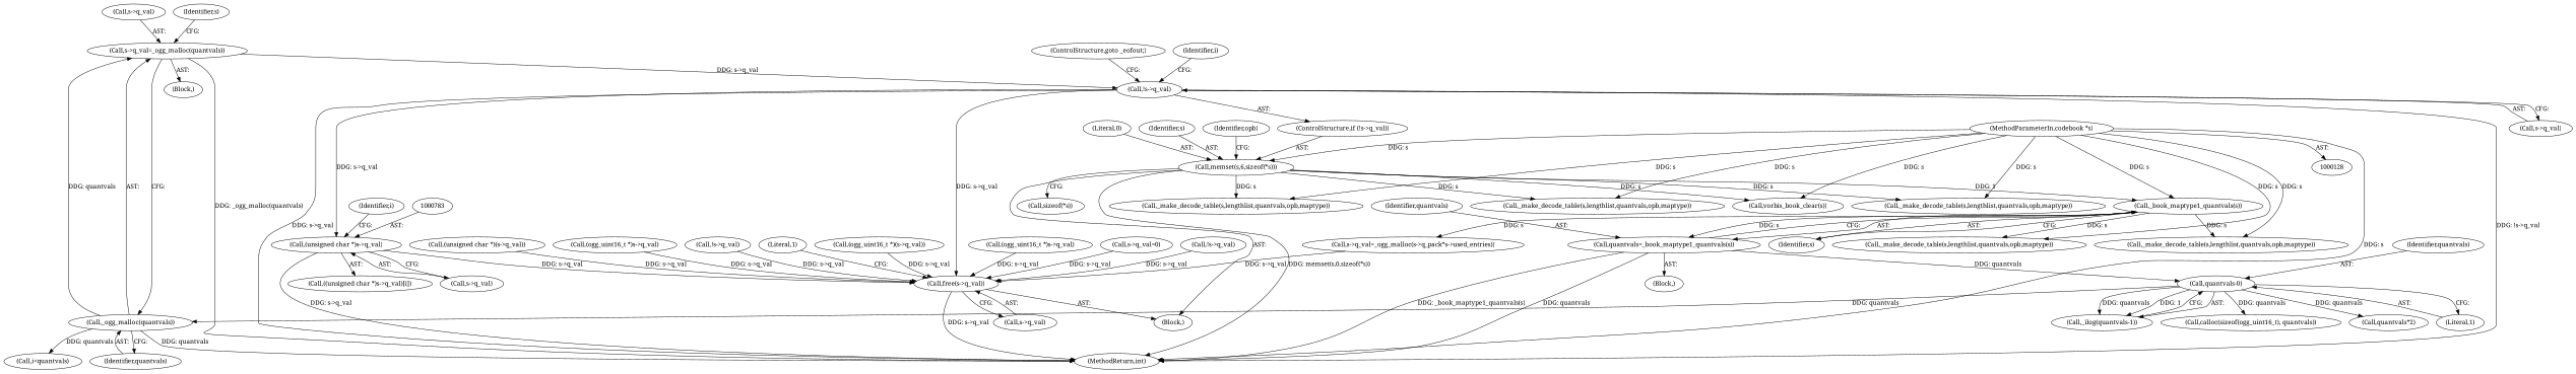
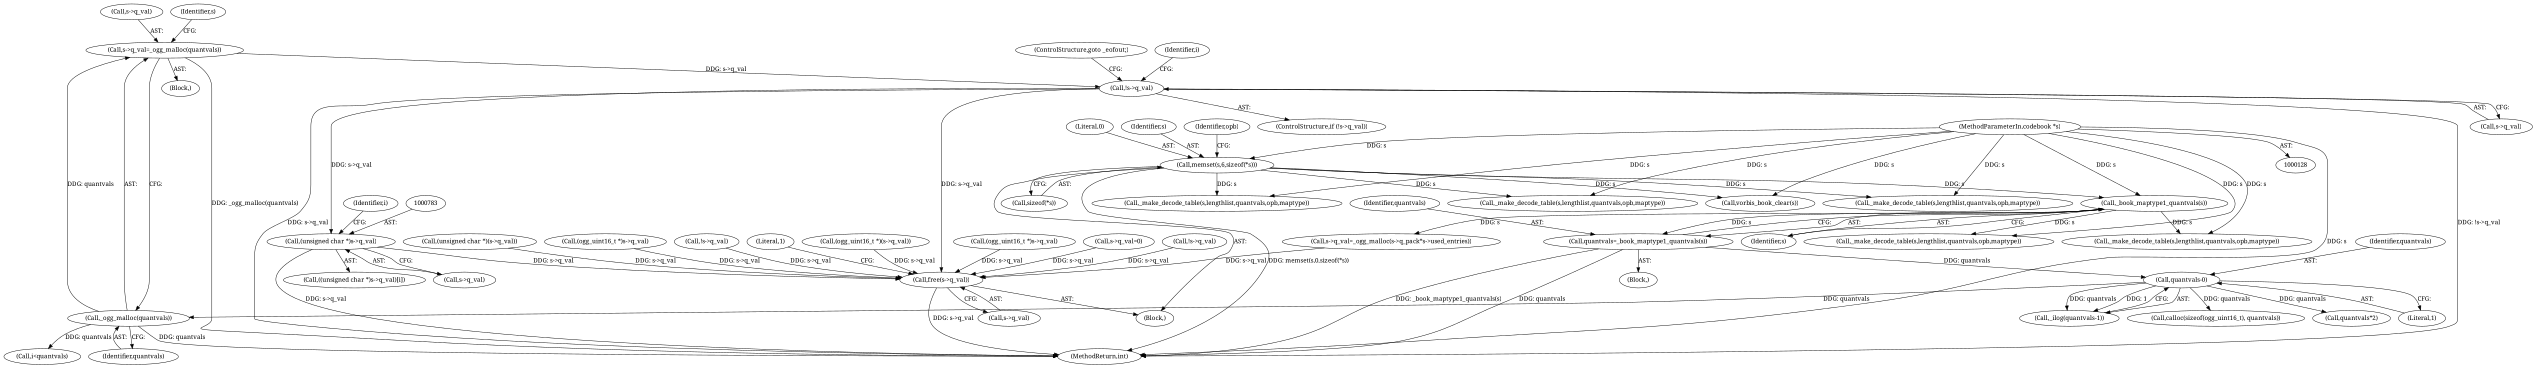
  digraph {
    fontname="Noto Serif"
    node [fontname="Noto Serif"]
    edge [fontname="Noto Serif"]
    n1 [label="(Call,s->q_val=_ogg_malloc(quantvals))"]
    n2 [label="(Call,_ogg_malloc(quantvals))"]
    n3 [label="(Call,!s->q_val)"]
    n4 [label="(MethodReturn,int)"]
    n5 [label="(Block,)"]
    n6 [label="(Call,i<quantvals)"]
    n7 [label="(Identifier,quantvals)"]
    n8 [label="(Call,(unsigned char *)s->q_val)"]
    n9 [label="(Call,free(s->q_val))"]
    n10 [label="(Call,s->q_val)"]
    n11 [label="(ControlStructure,if (!s->q_val))"]
    n12 [label="(Call,quantvals-0)"]
    n13 [label="(Call,calloc(sizeof(ogg_uint16_t), quantvals))"]
    n14 [label="(Call,quantvals*2)"]
    n15 [label="(Call,_ilog(quantvals-1))"]
    n16 [label="(Literal,1)"]
    n17 [label="(Call,quantvals=_book_maptype1_quantvals(s))"]
    n18 [label="(Call,_book_maptype1_quantvals(s))"]
    n19 [label="(Block,)"]
    n20 [label="(Call,_make_decode_table(s,lengthlist,quantvals,opb,maptype))"]
    n21 [label="(Identifier,s)"]
    n22 [label="(Call,_make_decode_table(s,lengthlist,quantvals,opb,maptype))"]
    n23 [label="(Call,s->q_val=_ogg_malloc(s->q_pack*s->used_entries))"]
    n24 [label="(Call,vorbis_book_clear(s))"]
    n25 [label="(Call,memset(s,6,sizeof(*s)))"]
    n26 [label="(Call,_make_decode_table(s,lengthlist,quantvals,opb,maptype))"]
    n27 [label="(Block,)"]
    n28 [label="(Call,_make_decode_table(s,lengthlist,quantvals,opb,maptype))"]
    n29 [label="(Call,sizeof(*s))"]
    n30 [label="(Call,_make_decode_table(s,lengthlist,quantvals,opb,maptype))"]
    n31 [label="(MethodParameterIn,codebook *s)"]
    1000128
    n33 [label="(Call,((unsigned char *)s->q_val)[i])"]
    n34 [label="(Call,s->q_val)"]
    n35 [label="(Call,s->q_val)"]
    n36 [label="(Call,(unsigned char *)(s->q_val))"]
    n37 [label="(Call,(ogg_uint16_t *)s->q_val)"]
    n38 [label="(Call,!s->q_val)"]
    n39 [label="(Identifier,quantvals)"]
    n40 [label="(Literal,0)"]
    n41 [label="(Identifier,i)"]
    n42 [label="(ControlStructure,goto _eofout;)"]
    n43 [label="(Identifier,s)"]
    n44 [label="(Literal,1)"]
    n45 [label="(Call,(ogg_uint16_t *)(s->q_val))"]
    n46 [label="(Call,s->q_val)"]
    n47 [label="(Identifier,quantvals)"]
    n48 [label="(Identifier,opb)"]
    n49 [label="(Call,(ogg_uint16_t *)s->q_val)"]
    n50 [label="(Call,s->q_val=0)"]
    n51 [label="(Identifier,s)"]
    n52 [label="(Call,!s->q_val)"]
    n53 [label="(Identifier,i)"]
    1000783
    n1 -> n2 [label="CFG: "]
    n1 -> n3 [label="DDG: s->q_val"]
    n1 -> n4 [label="DDG: _ogg_malloc(quantvals)"]
    n1 -> n5 [label="AST: "]
    n2 -> n1 [label="AST: "]
    n2 -> n1 [label="DDG: quantvals"]
    n2 -> n4 [label="DDG: quantvals"]
    n2 -> n6 [label="DDG: quantvals"]
    n2 -> n7 [label="CFG: "]
    n3 -> n4 [label="DDG: s->q_val"]
    n3 -> n4 [label="DDG: !s->q_val"]
    n3 -> n8 [label="DDG: s->q_val"]
    n3 -> n9 [label="DDG: s->q_val"]
    n3 -> n10 [label="CFG: "]
    n3 -> n11 [label="AST: "]
    n7 -> n2 [label="AST: "]
    n8 -> n4 [label="DDG: s->q_val"]
    n8 -> n9 [label="DDG: s->q_val"]
    n8 -> n33 [label="AST: "]
    n8 -> n34 [label="CFG: "]
    n9 -> n4 [label="DDG: s->q_val"]
    n9 -> n27 [label="AST: "]
    n9 -> n35 [label="CFG: "]
    n10 -> n3 [label="AST: "]
    n12 -> n2 [label="DDG: quantvals"]
    n12 -> n13 [label="DDG: quantvals"]
    n12 -> n14 [label="DDG: quantvals"]
    n12 -> n15 [label="AST: "]
    n12 -> n15 [label="DDG: quantvals"]
    n12 -> n15 [label="DDG: 1"]
    n12 -> n16 [label="CFG: "]
    n15 -> n12 [label="CFG: "]
    n16 -> n12 [label="AST: "]
    n17 -> n4 [label="DDG: quantvals"]
    n17 -> n4 [label="DDG: _book_maptype1_quantvals(s)"]
    n17 -> n12 [label="DDG: quantvals"]
    n17 -> n18 [label="CFG: "]
    n17 -> n19 [label="AST: "]
    n18 -> n17 [label="AST: "]
    n18 -> n17 [label="DDG: s"]
    n18 -> n20 [label="DDG: s"]
    n18 -> n21 [label="CFG: "]
    n18 -> n22 [label="DDG: s"]
    n18 -> n23 [label="DDG: s"]
    n21 -> n18 [label="AST: "]
    n23 -> n9 [label="DDG: s->q_val"]
    n25 -> n4 [label="DDG: memset(s,0,sizeof(*s))"]
-   n25 -> n18 [label="DDG: 1"]
+   n25 -> n18 [label="DDG: s"]
    n25 -> n24 [label="DDG: s"]
    n25 -> n26 [label="DDG: s"]
    n25 -> n27 [label="AST: "]
    n25 -> n28 [label="DDG: s"]
    n25 -> n29 [label="CFG: "]
    n25 -> n30 [label="DDG: s"]
-   n11 -> n25 [label="AST: "]
+   n29 -> n25 [label="AST: "]
    n31 -> n4 [label="DDG: s"]
    n31 -> n18 [label="DDG: s"]
    n31 -> n20 [label="DDG: s"]
    n31 -> n22 [label="DDG: s"]
    n31 -> n24 [label="DDG: s"]
    n31 -> n25 [label="DDG: s"]
    n31 -> n26 [label="DDG: s"]
    n31 -> n28 [label="DDG: s"]
    n31 -> n30 [label="DDG: s"]
    n31 -> 1000128 [label="AST: "]
    n34 -> n8 [label="AST: "]
    n35 -> n9 [label="AST: "]
    n36 -> n9 [label="DDG: s->q_val"]
    n37 -> n9 [label="DDG: s->q_val"]
    n38 -> n9 [label="DDG: s->q_val"]
    n39 -> n17 [label="AST: "]
    n40 -> n25 [label="AST: "]
    n41 -> n8 [label="CFG: "]
    n42 -> n3 [label="CFG: "]
    n43 -> n25 [label="AST: "]
    n44 -> n9 [label="CFG: "]
    n45 -> n9 [label="DDG: s->q_val"]
    n46 -> n1 [label="AST: "]
    n47 -> n12 [label="AST: "]
    n48 -> n25 [label="CFG: "]
    n49 -> n9 [label="DDG: s->q_val"]
    n50 -> n9 [label="DDG: s->q_val"]
    n51 -> n1 [label="CFG: "]
    n52 -> n9 [label="DDG: s->q_val"]
    n53 -> n3 [label="CFG: "]
    1000783 -> n8 [label="AST: "]
  }
